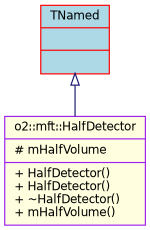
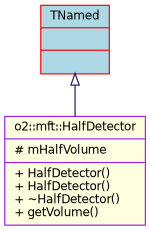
  digraph {
    node [fontname=Helvetica fontsize=10 shape=record style=filled]
-   n1 [color=purple fillcolor=lightyellow fontcolor=black height=0.2 label="{o2::mft::HalfDetector\n|# mHalfVolume\l|+ HalfDetector()\l+ HalfDetector()\l+ ~HalfDetector()\l+ mHalfVolume()\l}" width=0.4]
+   n1 [color=purple fillcolor=lightyellow fontcolor=black height=0.2 label="{o2::mft::HalfDetector\n|# mHalfVolume\l|+ HalfDetector()\l+ HalfDetector()\l+ ~HalfDetector()\l+ getVolume()\l}" width=0.4]
    n2 [color=red height=0.2 label="{TNamed\n||}" width=0.4 fillcolor=lightblue]
    n2 -> n1 [arrowtail=onormal color=midnightblue dir=back fontname=Helvetica fontsize=10 labelfontname=Helvetica labelfontsize=10 style=solid]
  }
